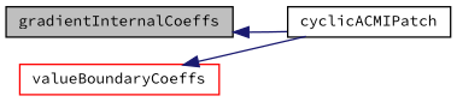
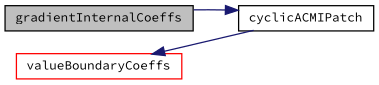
  digraph {
    fontname="Source Code Pro"
    rankdir=LR
    node [color=black fontname="Source Code Pro" fontsize=10 shape=record]
    edge [color=midnightblue dir=back fontname="Source Code Pro" fontsize=10 labelfontname=FreeSans labelfontsize=10 style=solid]
    n1 [fillcolor=grey75 fontcolor=black height=0.2 label=gradientInternalCoeffs style=filled width=0.4]
    n2 [height=0.2 label=cyclicACMIPatch width=0.4]
    n3 [color=red height=0.2 label=valueBoundaryCoeffs width=0.4]
-   n1 -> n2
+   n2 -> n1
    n3 -> n2
  }
